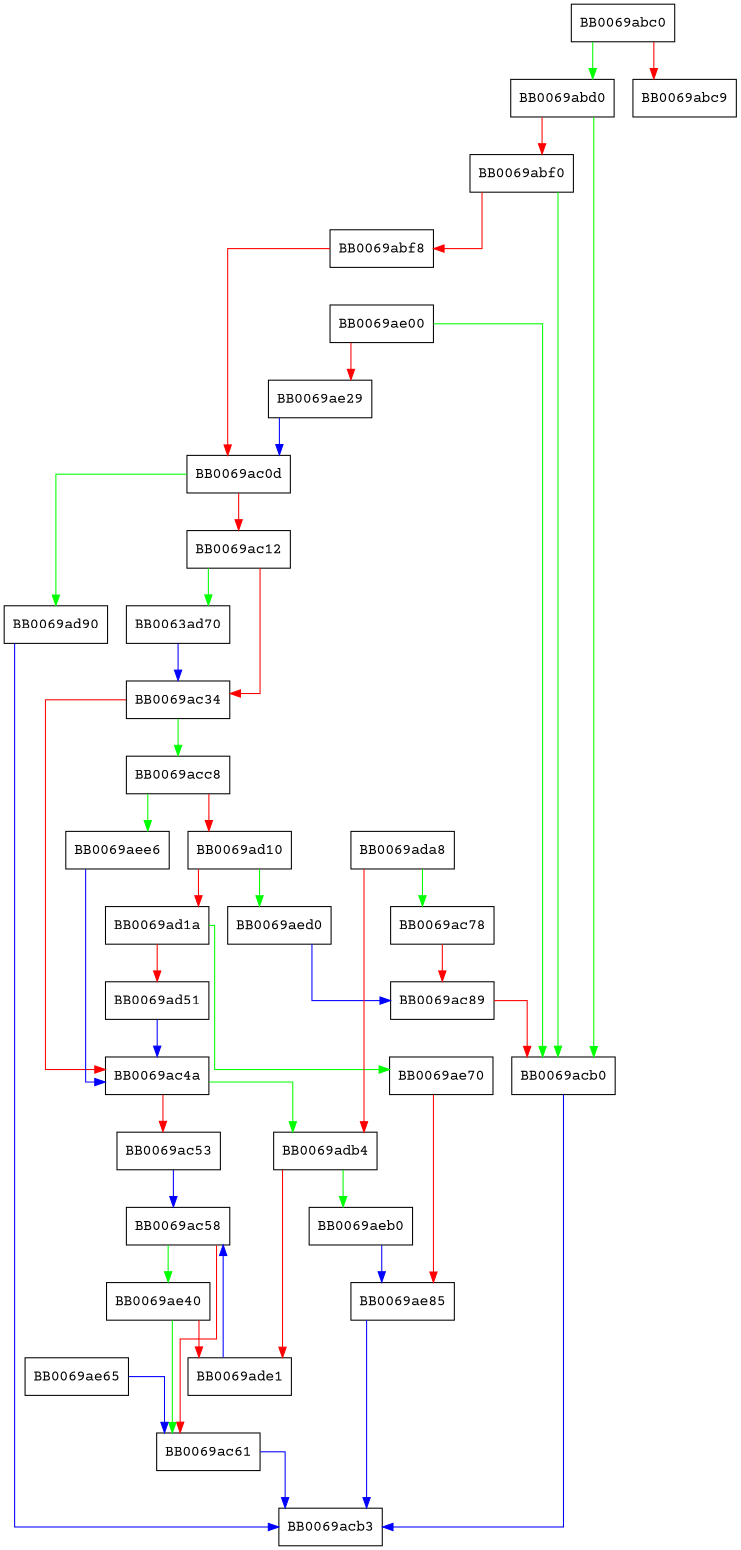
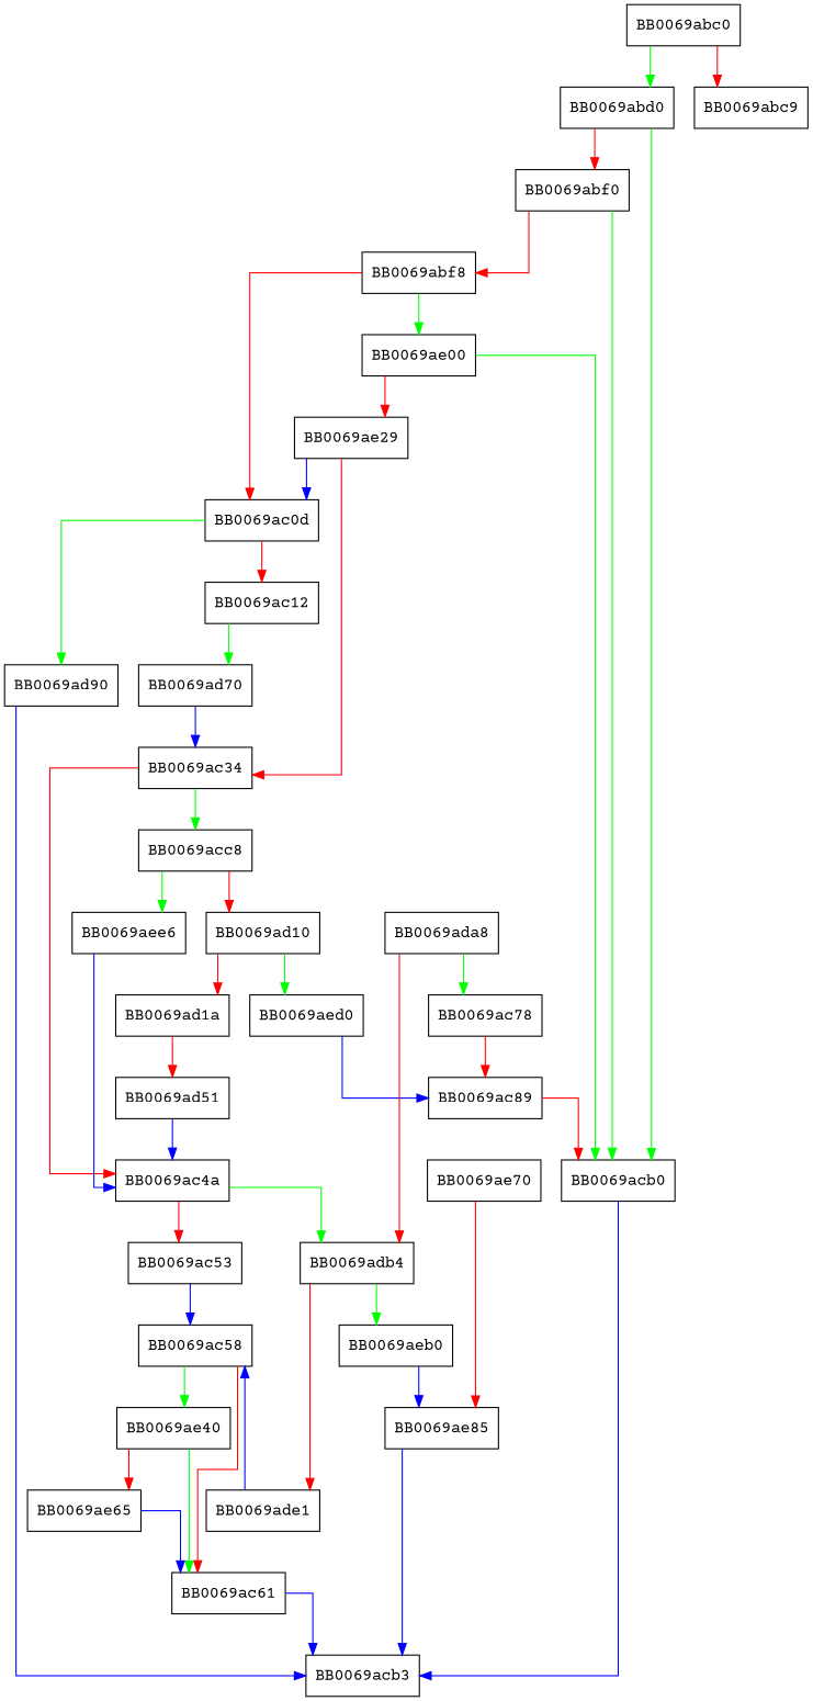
  digraph {
    fontname="Courier Prime"
    splines=ortho
    node [fontname="Courier Prime" shape=box]
    edge [color=red fontname="Courier Prime"]
    BB0069abc0
    BB0069abd0
    BB0069abc9
    BB0069acb0
    BB0069abf0
    BB0069acb3
    BB0069abf8
    BB0069ae00
    BB0069ac0d
    BB0069ae29
    BB0069ad90
    n12 [label=BB0069ac12]
-   BB0069ad70 [label=BB0063ad70]
+   BB0069ad70
    BB0069ac34
    BB0069acc8
    BB0069ac4a
    BB0069aee6
    BB0069ad10
    BB0069ac53
    BB0069adb4
    BB0069aed0
    BB0069ad1a
    BB0069ada8
    BB0069ac78
    BB0069ac58
    BB0069ac89
    BB0069aeb0
    BB0069ade1
    BB0069ae40
    BB0069ac61
    BB0069ae65
    BB0069ae70
    BB0069ad51
    BB0069ae85
    BB0069abc0 -> BB0069abd0 [color=green]
    BB0069abc0 -> BB0069abc9
    BB0069abd0 -> BB0069acb0 [color=green]
    BB0069abd0 -> BB0069abf0
    BB0069acb0 -> BB0069acb3 [color=blue]
    BB0069abf0 -> BB0069acb0 [color=green]
    BB0069abf0 -> BB0069abf8
+   BB0069abf8 -> BB0069ae00 [color=green]
    BB0069abf8 -> BB0069ac0d
    BB0069ae00 -> BB0069acb0 [color=green]
    BB0069ae00 -> BB0069ae29
    BB0069ac0d -> BB0069ad90 [color=green]
    BB0069ac0d -> n12
    BB0069ae29 -> BB0069ac0d [color=blue]
    BB0069ad90 -> BB0069acb3 [color=blue]
    n12 -> BB0069ad70 [color=green]
-   n12 -> BB0069ac34
+   BB0069ae29 -> BB0069ac34
    BB0069ad70 -> BB0069ac34 [color=blue]
    BB0069ac34 -> BB0069acc8 [color=green]
    BB0069ac34 -> BB0069ac4a
    BB0069acc8 -> BB0069aee6 [color=green]
    BB0069acc8 -> BB0069ad10
    BB0069ac4a -> BB0069ac53
    BB0069ac4a -> BB0069adb4 [color=green]
    BB0069aee6 -> BB0069ac4a [color=blue]
    BB0069ad10 -> BB0069aed0 [color=green]
    BB0069ad10 -> BB0069ad1a
    BB0069ac53 -> BB0069ac58 [color=blue]
    BB0069adb4 -> BB0069aeb0 [color=green]
    BB0069adb4 -> BB0069ade1
    BB0069aed0 -> BB0069ac89 [color=blue]
-   BB0069ad1a -> BB0069ae70 [color=green]
    BB0069ad1a -> BB0069ad51
    BB0069ada8 -> BB0069adb4
    BB0069ada8 -> BB0069ac78 [color=green]
    BB0069ac78 -> BB0069ac89
    BB0069ac58 -> BB0069ae40 [color=green]
    BB0069ac58 -> BB0069ac61
    BB0069ac89 -> BB0069acb0
    BB0069aeb0 -> BB0069ae85 [color=blue]
    BB0069ade1 -> BB0069ac58 [color=blue]
    BB0069ae40 -> BB0069ac61 [color=green]
-   BB0069ae40 -> BB0069ade1
+   BB0069ae40 -> BB0069ae65
    BB0069ac61 -> BB0069acb3 [color=blue]
    BB0069ae65 -> BB0069ac61 [color=blue]
    BB0069ae70 -> BB0069ae85
    BB0069ad51 -> BB0069ac4a [color=blue]
    BB0069ae85 -> BB0069acb3 [color=blue]
  }
